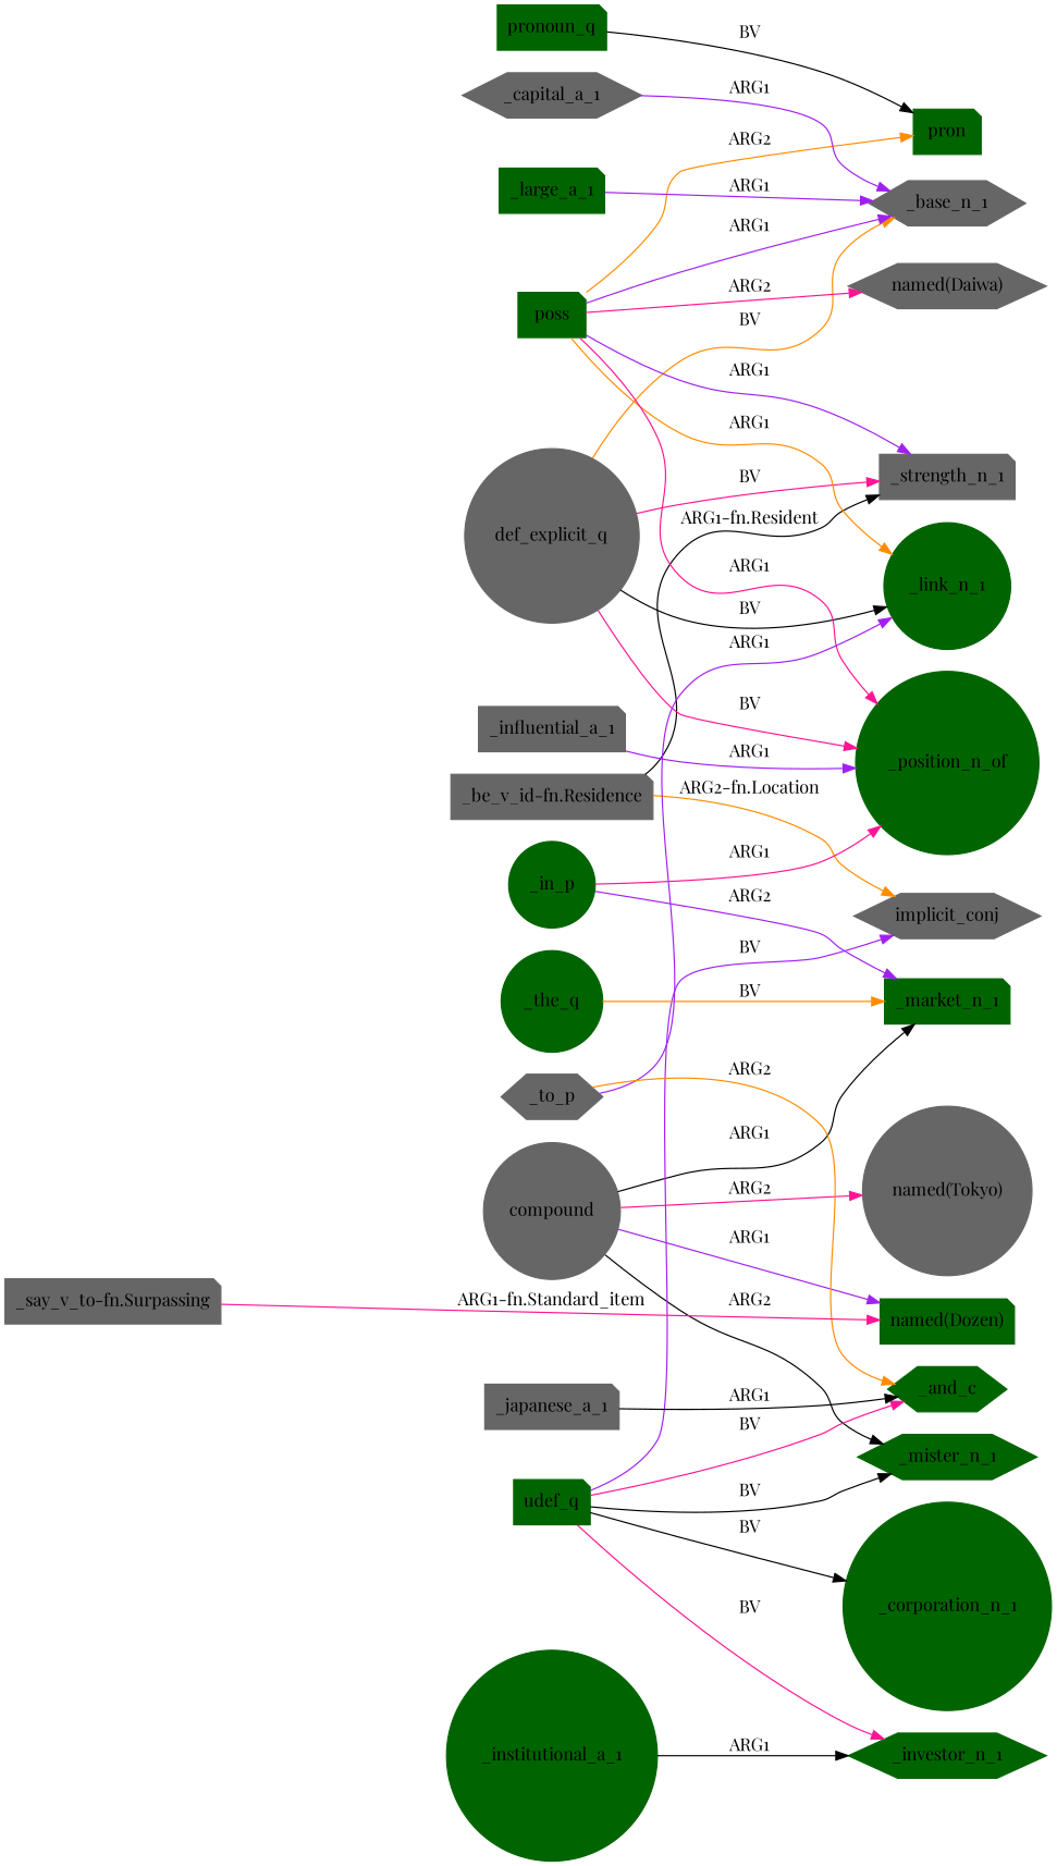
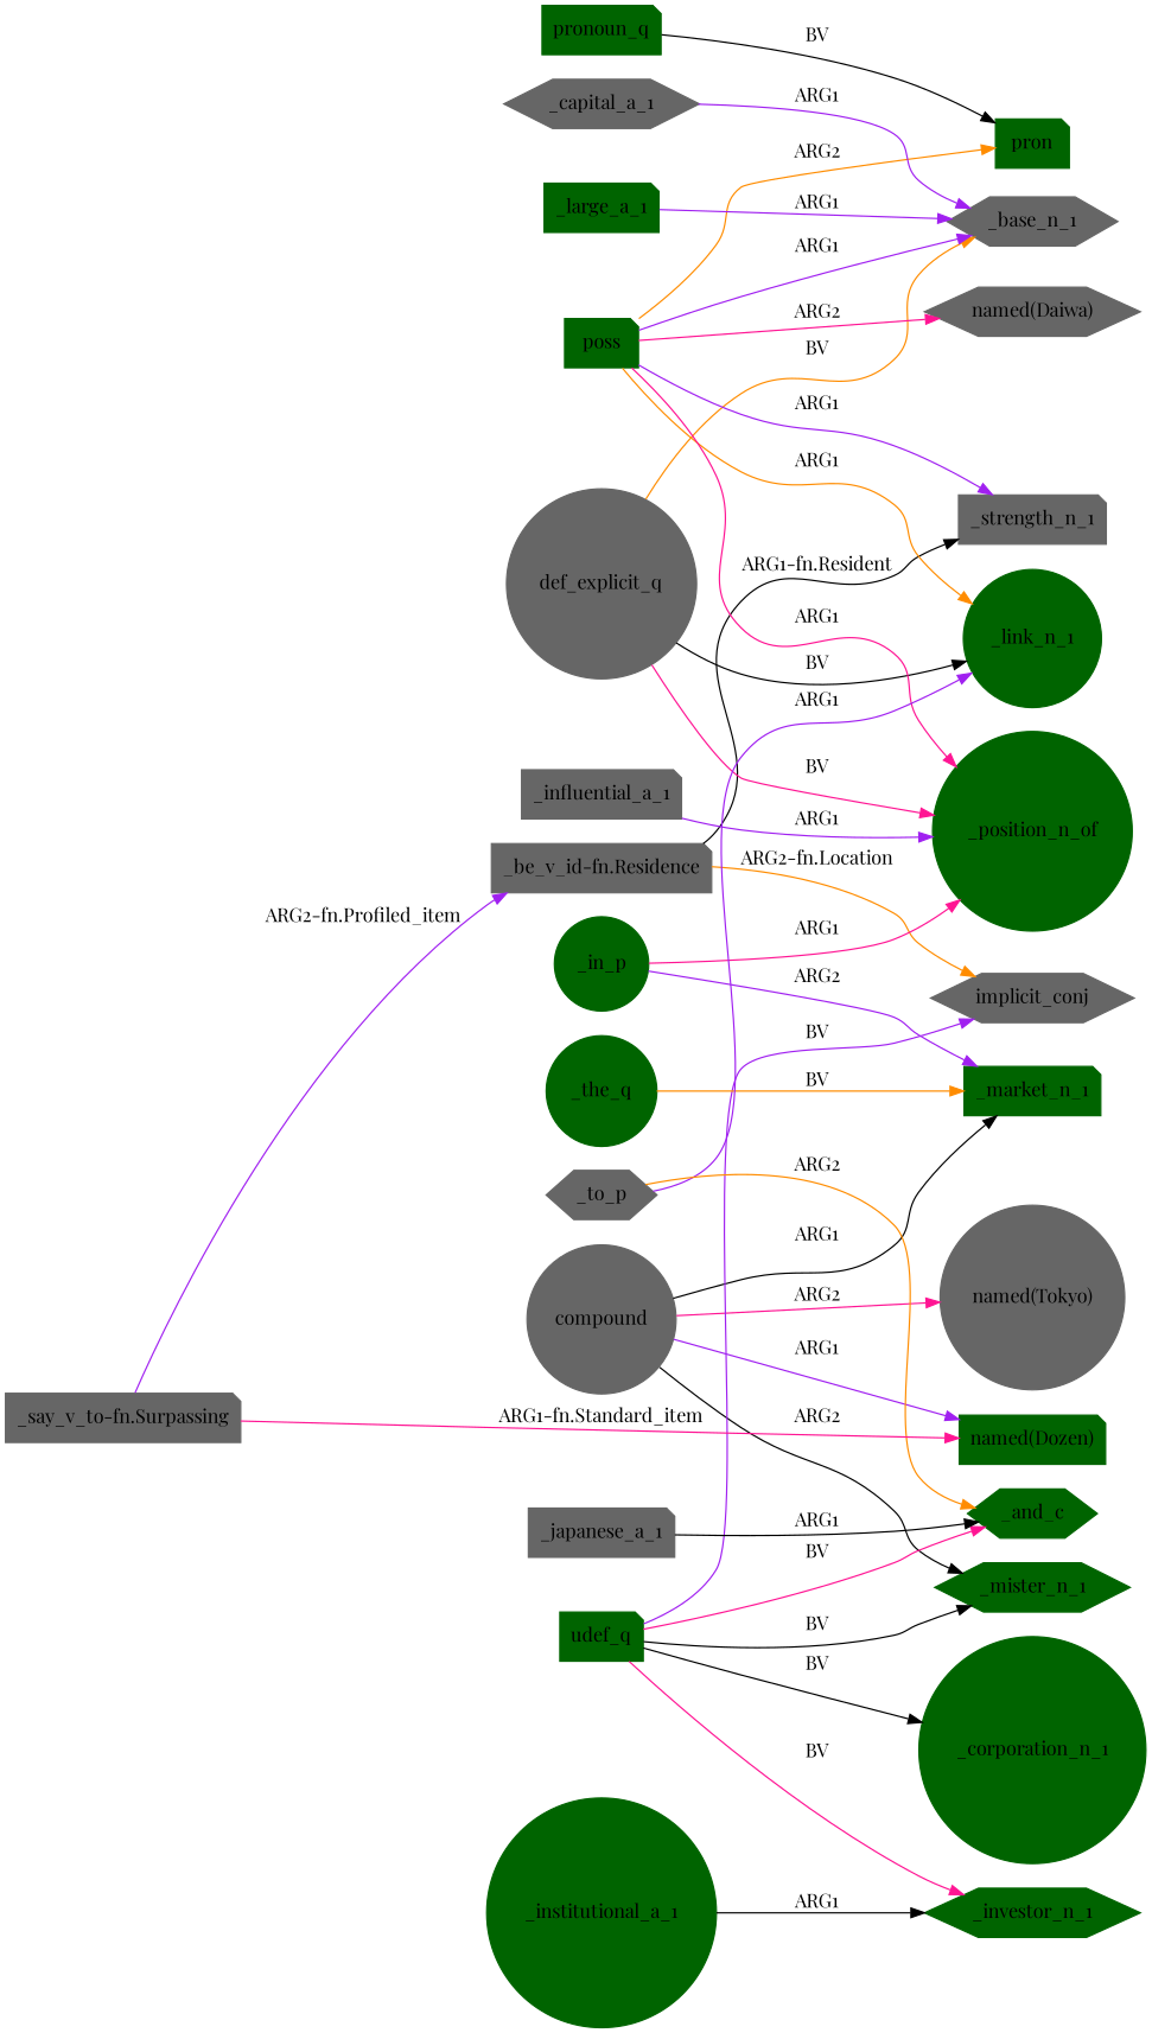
  digraph {
    fontname="Playfair Display"
    rankdir=LR
    node [color=darkgreen fontname="Playfair Display" shape=note style=filled]
    edge [color=purple fontname="Playfair Display"]
    compound [color=gray40 shape=circle]
    _mister_n_1 [shape=hexagon]
    "named(Dozen)"
    "named(Tokyo)" [color=gray40 shape=circle]
    _market_n_1
    "_be_v_id-fn.Residence" [color=gray40]
    implicit_conj [color=gray40 shape=hexagon]
    _strength_n_1 [color=gray40]
    "named(Daiwa)" [color=gray40 shape=hexagon]
    def_explicit_q [color=gray40 shape=circle]
    _link_n_1 [shape=circle]
    _base_n_1 [color=gray40 shape=hexagon]
    _position_n_of [shape=circle]
    poss
    pron
    _influential_a_1 [color=gray40]
    udef_q
    _and_c [shape=hexagon]
    _corporation_n_1 [shape=circle]
    _investor_n_1 [shape=hexagon]
    _the_q [shape=circle]
    pronoun_q
    _in_p [shape=circle]
    _to_p [color=gray40 shape=hexagon]
    "_say_v_to-fn.Surpassing" [color=gray40]
    _large_a_1
    _japanese_a_1 [color=gray40]
    _capital_a_1 [color=gray40 shape=hexagon]
    _institutional_a_1 [shape=circle]
    compound -> _mister_n_1 [color=black label=ARG2]
    compound -> "named(Dozen)" [label=ARG1]
    compound -> "named(Tokyo)" [color=deeppink label=ARG2]
    compound -> _market_n_1 [color=black label=ARG1]
    "_be_v_id-fn.Residence" -> implicit_conj [color=darkorange label="ARG2-fn.Location"]
    "_be_v_id-fn.Residence" -> _strength_n_1 [color=black label="ARG1-fn.Resident"]
-   def_explicit_q -> _strength_n_1 [color=deeppink label=BV]
    def_explicit_q -> _link_n_1 [color=black label=BV]
    def_explicit_q -> _base_n_1 [color=darkorange label=BV]
    def_explicit_q -> _position_n_of [color=deeppink label=BV]
    poss -> _strength_n_1 [label=ARG1]
    poss -> "named(Daiwa)" [color=deeppink label=ARG2]
    poss -> _link_n_1 [color=darkorange label=ARG1]
    poss -> _base_n_1 [label=ARG1]
    poss -> _position_n_of [color=deeppink label=ARG1]
    poss -> pron [color=darkorange label=ARG2]
    _influential_a_1 -> _position_n_of [label=ARG1]
    udef_q -> _mister_n_1 [color=black label=BV]
    udef_q -> implicit_conj [label=BV]
    udef_q -> _and_c [color=deeppink label=BV]
    udef_q -> _corporation_n_1 [color=black label=BV]
    udef_q -> _investor_n_1 [color=deeppink label=BV]
    _the_q -> _market_n_1 [color=darkorange label=BV]
    pronoun_q -> pron [color=black label=BV]
    _in_p -> _market_n_1 [label=ARG2]
    _in_p -> _position_n_of [color=deeppink label=ARG1]
    _to_p -> _link_n_1 [label=ARG1]
    _to_p -> _and_c [color=darkorange label=ARG2]
    "_say_v_to-fn.Surpassing" -> "named(Dozen)" [color=deeppink label="ARG1-fn.Standard_item"]
+   "_say_v_to-fn.Surpassing" -> "_be_v_id-fn.Residence" [label="ARG2-fn.Profiled_item"]
    _large_a_1 -> _base_n_1 [label=ARG1]
    _japanese_a_1 -> _and_c [color=black label=ARG1]
    _capital_a_1 -> _base_n_1 [label=ARG1]
    _institutional_a_1 -> _investor_n_1 [color=black label=ARG1]
  }
